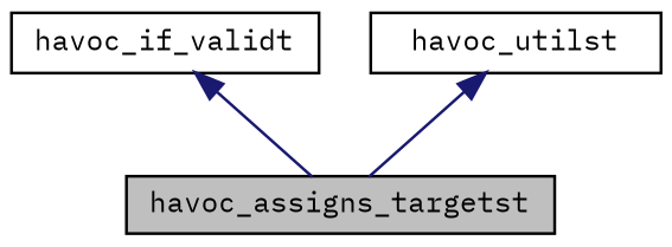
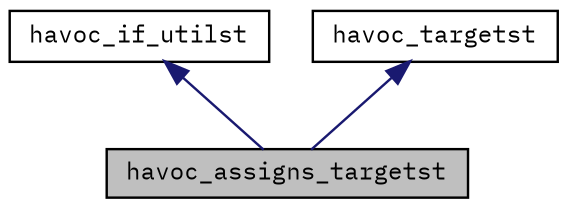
  digraph {
    fontname="IBM Plex Mono"
    node [color=black fontname="IBM Plex Mono" fontsize=10 shape=record]
    edge [color=midnightblue dir=back fontname="IBM Plex Mono" fontsize=10 labelfontname=Helvetica labelfontsize=10 style=solid]
    n1 [fillcolor=grey75 fontcolor=black height=0.2 label=havoc_assigns_targetst style=filled width=0.4]
-   n2 [height=0.2 label=havoc_if_validt width=0.4]
-   n3 [height=0.2 label=havoc_utilst width=0.4]
+   n2 [height=0.2 label=havoc_if_utilst width=0.4]
+   n3 [height=0.2 label=havoc_targetst width=0.4]
    n2 -> n1
    n3 -> n1
  }
